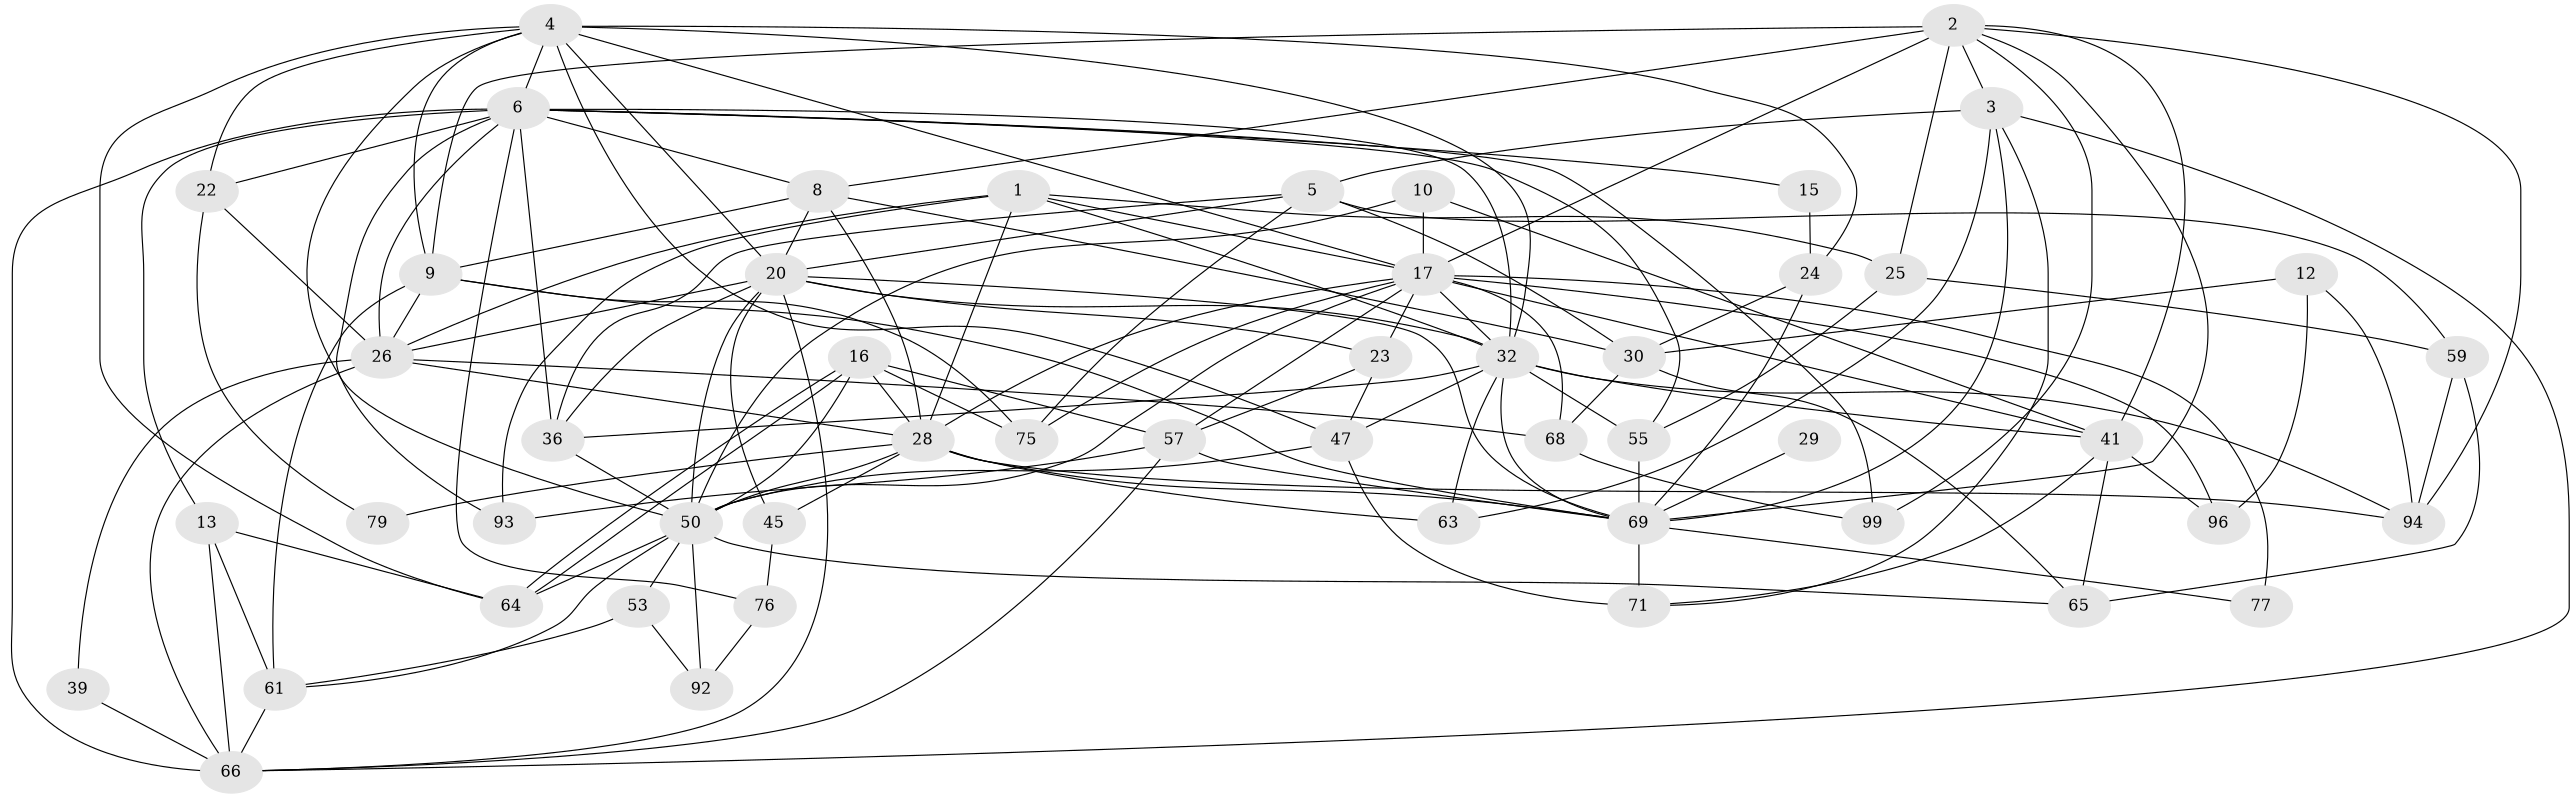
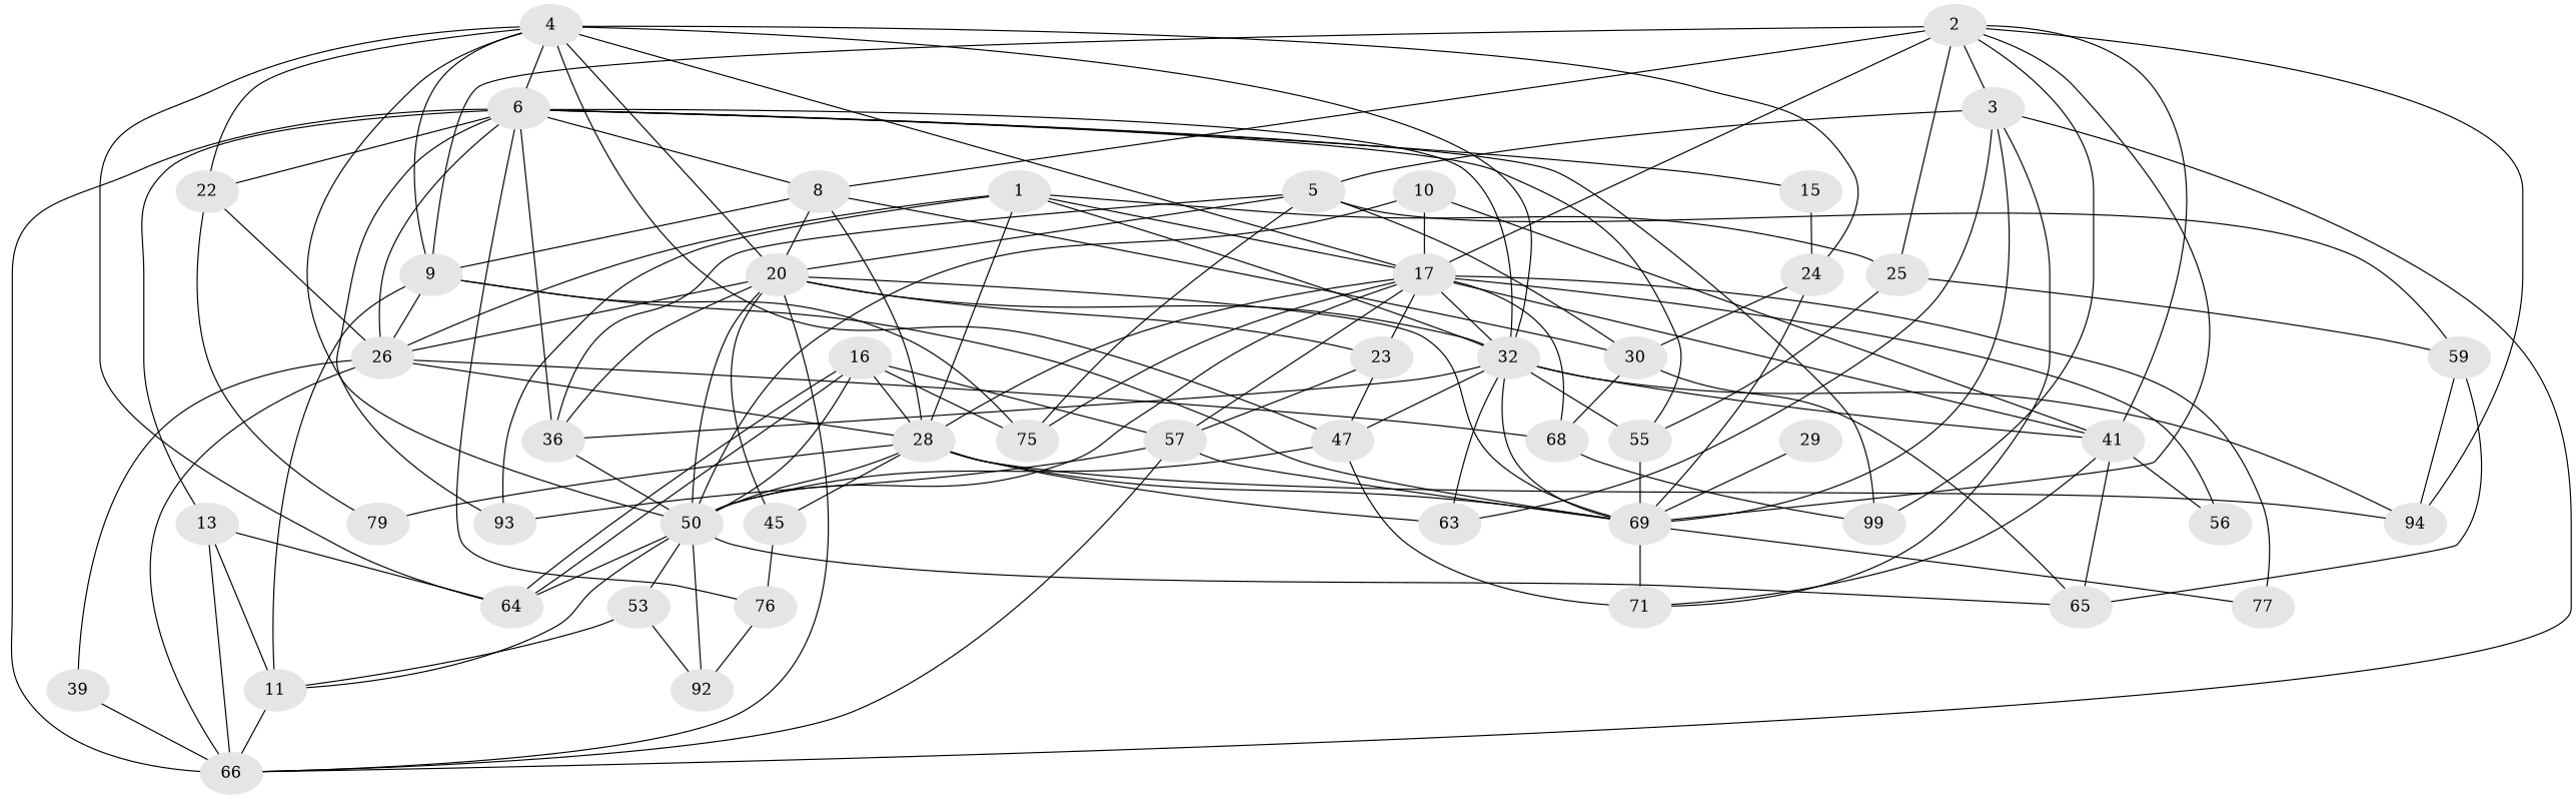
  graph {
    node [color=gray90 style=filled]
    1 [super="+34"]
    17 [super="+72+38"]
    25
    26 [super="+88+27+54+51"]
    28 [super="+31"]
    32 [super="+82+70"]
    93
    41 [super="+60"]
    50 [super="+58+86+78"]
    75
-   96
+   96 [label=56]
    57 [super="+91"]
    23 [super="+74"]
    68
    77
    22 [super="+97"]
    79
    59
    55 [super="+62"]
    66 [super="+73"]
    39
    69 [super="+98+102"]
    94
    63
    45
    47 [super="+48"]
    36 [super="+44+81"]
    2 [super="+19+18"]
    3 [super="+14"]
    8 [super="+43"]
    9 [super="+83+52+49"]
    99
    5 [super="+90+84"]
    71
    20 [super="+40"]
    30 [super="+37"]
-   61 [super="+89"]
+   61 [super="+89" label=11]
    65
    4 [super="+7+67"]
    6 [super="+21+33"]
    24
    64
    13
    15
    76
    53
    92
    10
-   12
    16 [super="+95"]
    29
    1 -- 17
    1 -- 25
    1 -- 26
    1 -- 28
    1 -- 32
    1 -- 93
    17 -- 28
    17 -- 32
    17 -- 41
    17 -- 50
    17 -- 75
    17 -- 96
    17 -- 57
    17 -- 23
    17 -- 68
    17 -- 77
    25 -- 59
    25 -- 55
    26 -- 28
    26 -- 68
    26 -- 66
    26 -- 39
    28 -- 50 [weight=3]
    28 -- 79
    28 -- 69
    28 -- 94
    28 -- 63
    28 -- 45
    32 -- 41
    32 -- 55
    32 -- 69 [weight=2]
    32 -- 94
    32 -- 63
    32 -- 47
    32 -- 36
    41 -- 96
    41 -- 71
    41 -- 65
    50 -- 61
    50 -- 65
    50 -- 64
    50 -- 53
    50 -- 92
    57 -- 93
    57 -- 66
    57 -- 69
    23 -- 57
    23 -- 47
    68 -- 99
    22 -- 26
    22 -- 79
    59 -- 94
    59 -- 65
    55 -- 69
    39 -- 66
    69 -- 77
    69 -- 71
    45 -- 76
    47 -- 50
    47 -- 71 [weight=2]
    36 -- 50
    2 -- 17 [weight=2]
    2 -- 25
    2 -- 41
    2 -- 69
    2 -- 94
    2 -- 3
    2 -- 8
    2 -- 9
    2 -- 99
    3 -- 66
    3 -- 69
    3 -- 63
    3 -- 5
    3 -- 71
    8 -- 28
    8 -- 9
    8 -- 20
    8 -- 30
    9 -- 26
    9 -- 75
    9 -- 69
    9 -- 61
    5 -- 75
    5 -- 59
    5 -- 36
    5 -- 20
    5 -- 30
    20 -- 26
    20 -- 32
    20 -- 50
    20 -- 23
    20 -- 66
    20 -- 69
    20 -- 45
    20 -- 36
    30 -- 68
    30 -- 65
    61 -- 66
    4 -- 17
    4 -- 32
    4 -- 50
    4 -- 22
    4 -- 47
    4 -- 9
    4 -- 20
    4 -- 6
    4 -- 24
    4 -- 64
    6 -- 26
    6 -- 32
    6 -- 93
    6 -- 22
    6 -- 55
    6 -- 66
    6 -- 36
    6 -- 8
    6 -- 99 [weight=2]
    6 -- 13
    6 -- 15
    6 -- 76
    24 -- 69
    24 -- 30
    13 -- 66
    13 -- 61
    13 -- 64
    15 -- 24
    76 -- 92
    53 -- 61
    53 -- 92
    10 -- 17
    10 -- 41
    10 -- 50
-   12 -- 96
-   12 -- 94
-   12 -- 30
    16 -- 28
    16 -- 50
    16 -- 75
    16 -- 57
    16 -- 64
    16 -- 64
    29 -- 69 [weight=2]
  }
